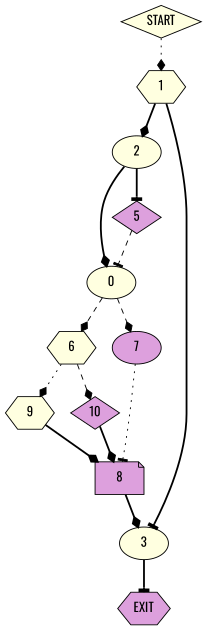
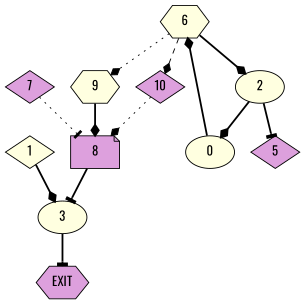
  digraph {
    fontname=Oswald
    node [fillcolor=lightyellow fontname=Oswald shape=hexagon style=filled]
    edge [arrowhead=diamond fontname=Oswald style=bold]
-   n1 [label=START shape=diamond]
-   1
+   1 [shape=diamond]
    2 [shape=ellipse]
    3 [shape=ellipse]
    n5 [fillcolor=plum label=EXIT]
    n6 [label=0 shape=ellipse]
    5 [fillcolor=plum shape=diamond]
    6
-   7 [fillcolor=plum shape=ellipse]
+   7 [fillcolor=plum shape=diamond]
    9
    10 [fillcolor=plum shape=diamond]
    8 [fillcolor=plum shape=note]
-   n1 -> 1 [style=dotted]
-   1 -> 2
-   1 -> 3 [arrowhead=tee]
+   6 -> 2
+   1 -> 3
    2 -> n6
    2 -> 5 [arrowhead=tee]
    3 -> n5 [arrowhead=tee]
-   n6 -> 6 [style=dashed]
-   n6 -> 7 [style=dashed]
-   5 -> n6 [arrowhead=tee style=dashed]
+   n6 -> 6
    6 -> 9 [style=dotted]
    6 -> 10 [style=dashed]
    7 -> 8 [arrowhead=tee style=dotted]
    9 -> 8
-   10 -> 8
-   8 -> 3
+   10 -> 8 [style=dotted]
+   8 -> 3 [arrowhead=tee]
  }
